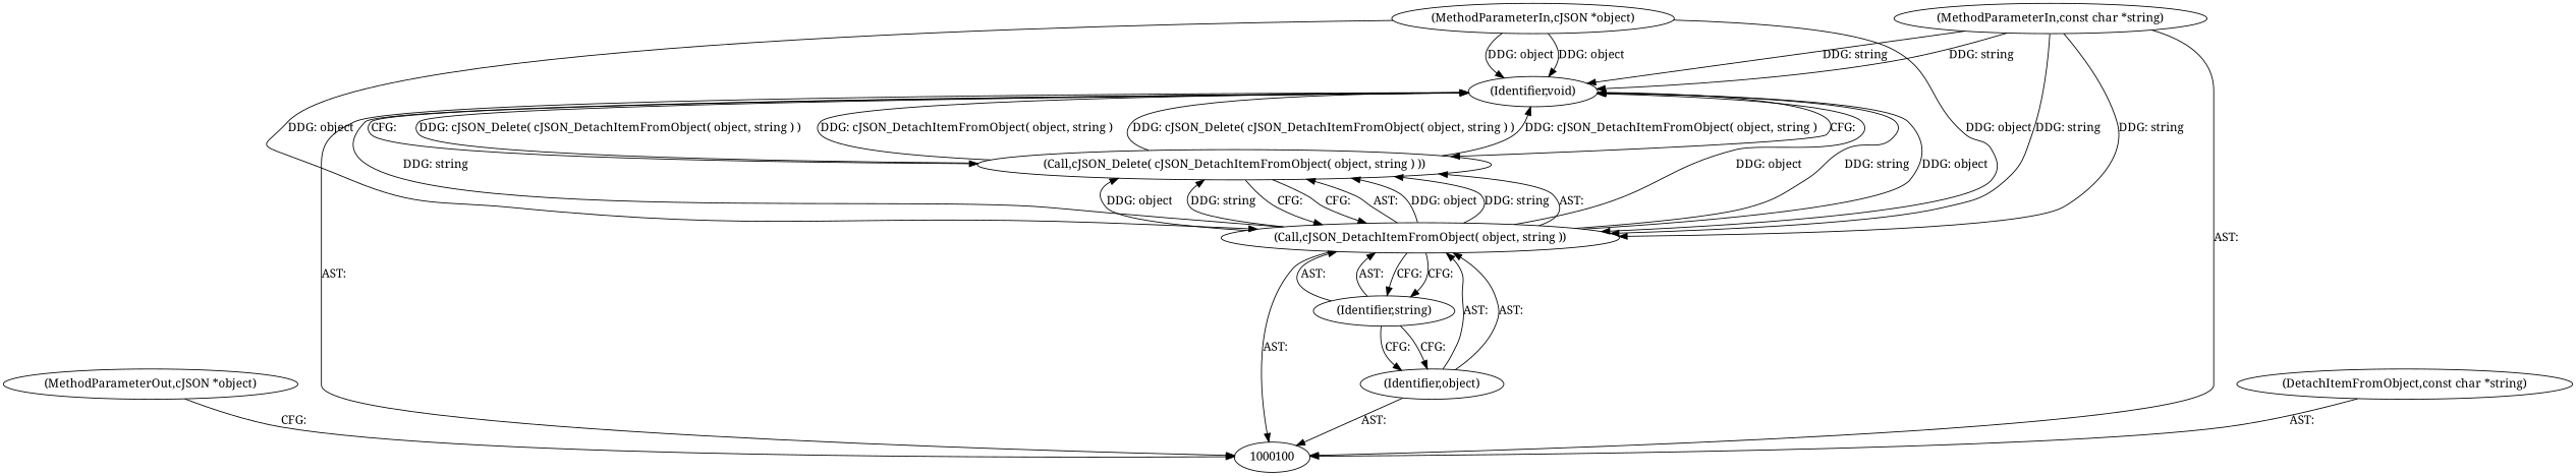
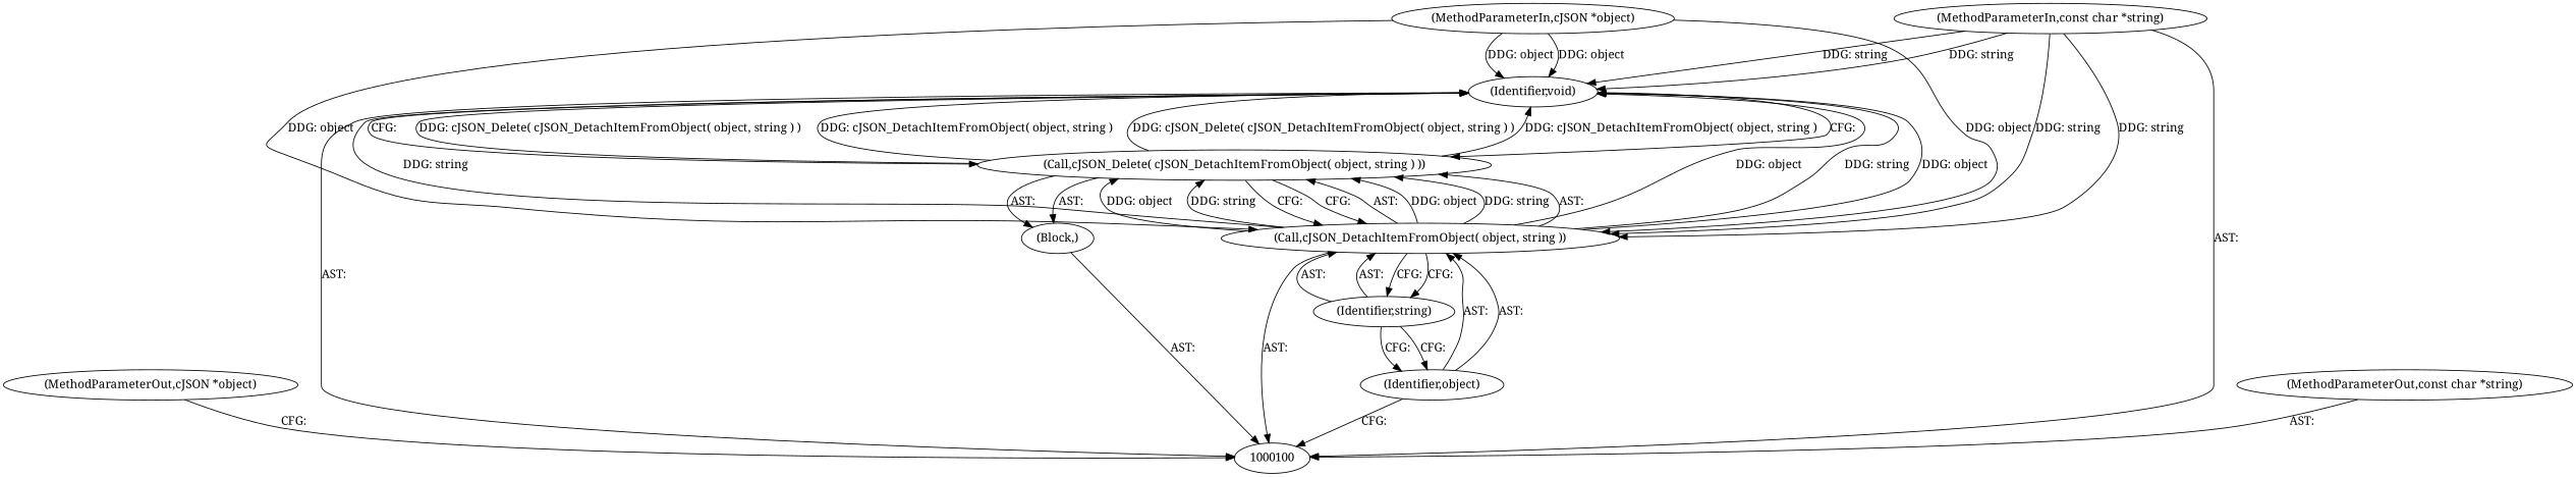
  digraph {
    fontname="Noto Serif"
    node [fontname="Noto Serif"]
    edge [fontname="Noto Serif"]
    n1 [label="(Identifier,void)"]
    n2 [label="(Call,cJSON_Delete( cJSON_DetachItemFromObject( object, string ) ))"]
    1000100
    n4 [label="(Call,cJSON_DetachItemFromObject( object, string ))"]
+   n5 [label="(Block,)"]
    n6 [label="(MethodParameterIn,cJSON *object)"]
    n7 [label="(Identifier,string)"]
    n8 [label="(MethodParameterOut,cJSON *object)"]
    n9 [label="(MethodParameterIn,const char *string)"]
-   n10 [label="(DetachItemFromObject,const char *string)"]
+   n10 [label="(MethodParameterOut,const char *string)"]
    n11 [label="(Identifier,object)"]
    n1 -> n2 [label="CFG: "]
    n1 -> n2 [label="CFG: "]
    n1 -> 1000100 [label="AST: "]
    n2 -> n1 [label="DDG: cJSON_Delete( cJSON_DetachItemFromObject( object, string ) )"]
    n2 -> n1 [label="DDG: cJSON_DetachItemFromObject( object, string )"]
    n2 -> n1 [label="DDG: cJSON_Delete( cJSON_DetachItemFromObject( object, string ) )"]
    n2 -> n1 [label="DDG: cJSON_DetachItemFromObject( object, string )"]
    n2 -> n4 [label="CFG: "]
    n2 -> n4 [label="CFG: "]
+   n2 -> n5 [label="AST: "]
+   n2 -> n5 [label="AST: "]
    n4 -> n1 [label="DDG: string"]
    n4 -> n1 [label="DDG: object"]
    n4 -> n1 [label="DDG: string"]
    n4 -> n1 [label="DDG: object"]
    n4 -> n2 [label="AST: "]
    n4 -> n2 [label="DDG: object"]
    n4 -> n2 [label="DDG: string"]
    n4 -> n2 [label="AST: "]
    n4 -> n2 [label="DDG: object"]
    n4 -> n2 [label="DDG: string"]
    n4 -> 1000100 [label="AST: "]
    n4 -> n7 [label="CFG: "]
    n4 -> n7 [label="CFG: "]
+   n5 -> 1000100 [label="AST: "]
    n6 -> n1 [label="DDG: object"]
    n6 -> n1 [label="DDG: object"]
    n6 -> n4 [label="DDG: object"]
    n6 -> n4 [label="DDG: object"]
    n7 -> n4 [label="AST: "]
    n7 -> n4 [label="AST: "]
    n7 -> n11 [label="CFG: "]
    n7 -> n11 [label="CFG: "]
    n8 -> 1000100 [label="CFG: "]
    n9 -> n1 [label="DDG: string"]
    n9 -> n1 [label="DDG: string"]
    n9 -> 1000100 [label="AST: "]
    n9 -> n4 [label="DDG: string"]
    n9 -> n4 [label="DDG: string"]
    n10 -> 1000100 [label="AST: "]
-   n11 -> 1000100 [label="AST: "]
+   n11 -> 1000100 [label="CFG: "]
    n11 -> n4 [label="AST: "]
    n11 -> n4 [label="AST: "]
  }
